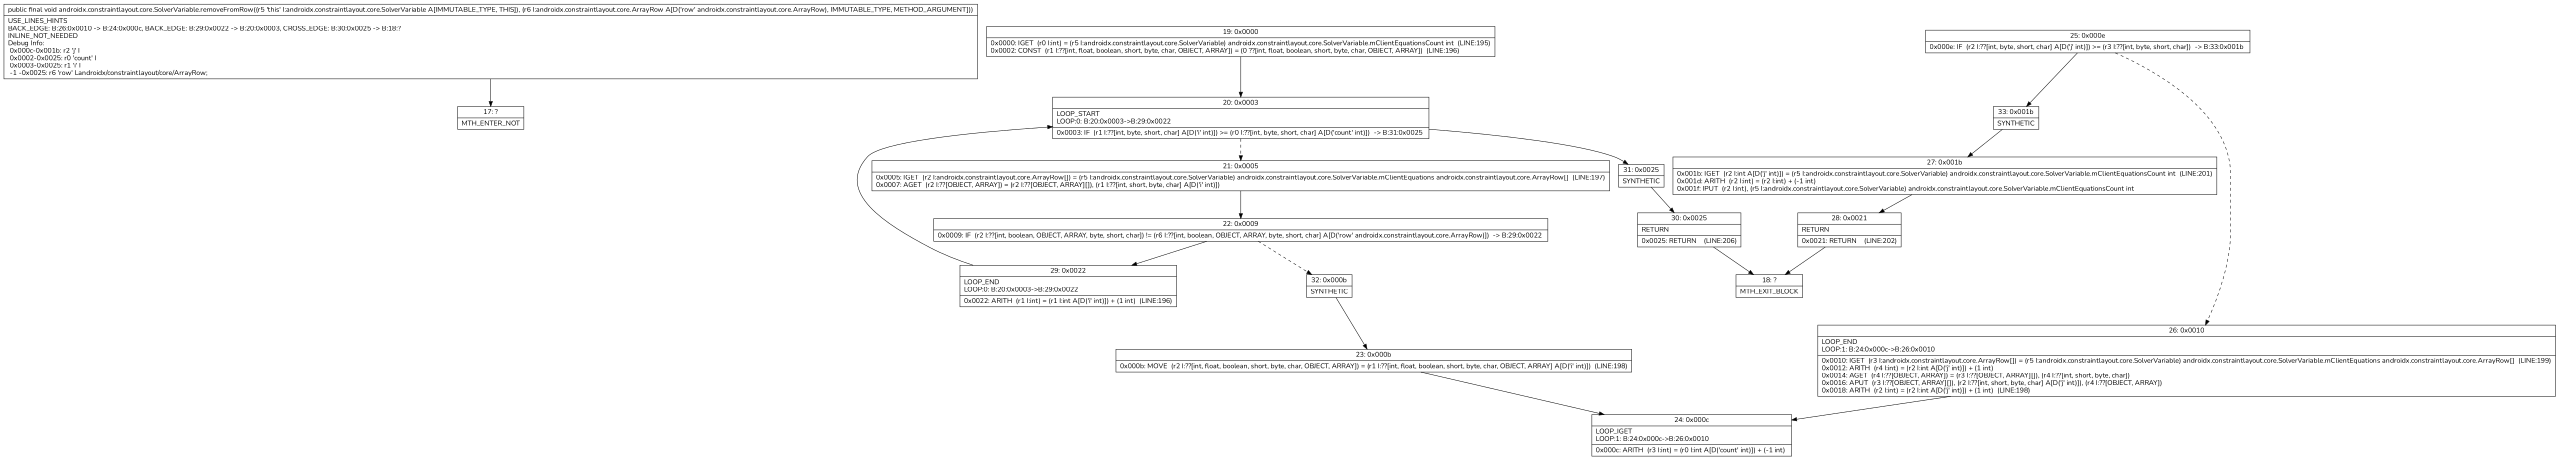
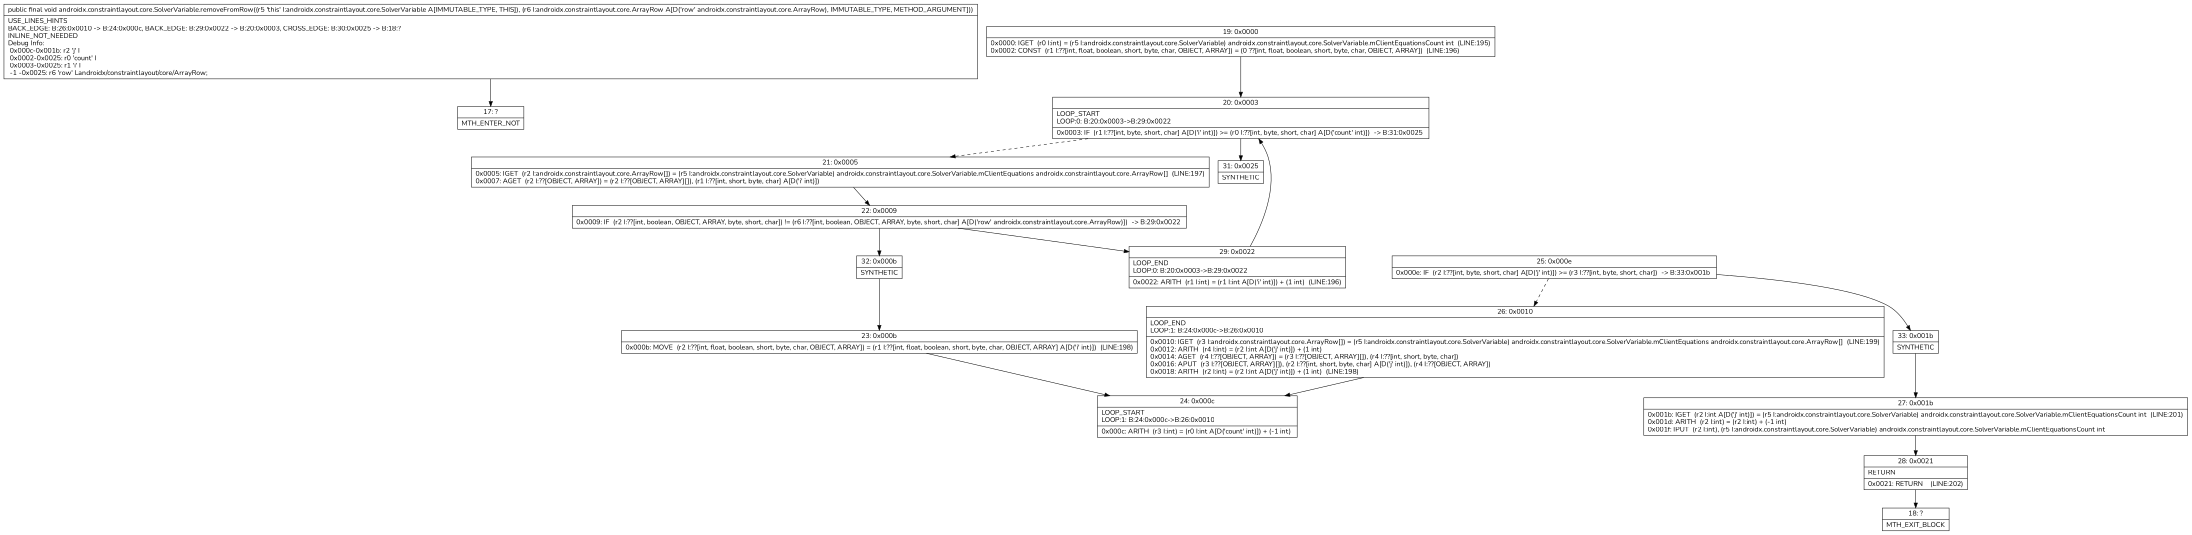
  digraph {
    fontname=Nunito
    node [fontname=Nunito shape=record]
    edge [fontname=Nunito]
    n1 [label="{17\:\ ?|MTH_ENTER_NOT\l}"]
    n2 [label="{19\:\ 0x0000|0x0000: IGET  (r0 I:int) = (r5 I:androidx.constraintlayout.core.SolverVariable) androidx.constraintlayout.core.SolverVariable.mClientEquationsCount int  (LINE:195)\l0x0002: CONST  (r1 I:??[int, float, boolean, short, byte, char, OBJECT, ARRAY]) = (0 ??[int, float, boolean, short, byte, char, OBJECT, ARRAY])  (LINE:196)\l}"]
    n3 [label="{20\:\ 0x0003|LOOP_START\lLOOP:0: B:20:0x0003\-\>B:29:0x0022\l|0x0003: IF  (r1 I:??[int, byte, short, char] A[D('i' int)]) \>= (r0 I:??[int, byte, short, char] A[D('count' int)])  \-\> B:31:0x0025 \l}"]
    n4 [label="{21\:\ 0x0005|0x0005: IGET  (r2 I:androidx.constraintlayout.core.ArrayRow[]) = (r5 I:androidx.constraintlayout.core.SolverVariable) androidx.constraintlayout.core.SolverVariable.mClientEquations androidx.constraintlayout.core.ArrayRow[]  (LINE:197)\l0x0007: AGET  (r2 I:??[OBJECT, ARRAY]) = (r2 I:??[OBJECT, ARRAY][]), (r1 I:??[int, short, byte, char] A[D('i' int)]) \l}"]
    n5 [label="{31\:\ 0x0025|SYNTHETIC\l}"]
    n6 [label="{22\:\ 0x0009|0x0009: IF  (r2 I:??[int, boolean, OBJECT, ARRAY, byte, short, char]) != (r6 I:??[int, boolean, OBJECT, ARRAY, byte, short, char] A[D('row' androidx.constraintlayout.core.ArrayRow)])  \-\> B:29:0x0022 \l}"]
-   n7 [label="{30\:\ 0x0025|RETURN\l|0x0025: RETURN    (LINE:206)\l}"]
    n8 [label="{29\:\ 0x0022|LOOP_END\lLOOP:0: B:20:0x0003\-\>B:29:0x0022\l|0x0022: ARITH  (r1 I:int) = (r1 I:int A[D('i' int)]) + (1 int)  (LINE:196)\l}"]
    n9 [label="{32\:\ 0x000b|SYNTHETIC\l}"]
    n10 [label="{23\:\ 0x000b|0x000b: MOVE  (r2 I:??[int, float, boolean, short, byte, char, OBJECT, ARRAY]) = (r1 I:??[int, float, boolean, short, byte, char, OBJECT, ARRAY] A[D('i' int)])  (LINE:198)\l}"]
-   n11 [label="{24\:\ 0x000c|LOOP_IGET\lLOOP:1: B:24:0x000c\-\>B:26:0x0010\l|0x000c: ARITH  (r3 I:int) = (r0 I:int A[D('count' int)]) + (\-1 int) \l}"]
+   n11 [label="{24\:\ 0x000c|LOOP_START\lLOOP:1: B:24:0x000c\-\>B:26:0x0010\l|0x000c: ARITH  (r3 I:int) = (r0 I:int A[D('count' int)]) + (\-1 int) \l}"]
    n12 [label="{25\:\ 0x000e|0x000e: IF  (r2 I:??[int, byte, short, char] A[D('j' int)]) \>= (r3 I:??[int, byte, short, char])  \-\> B:33:0x001b \l}"]
    n13 [label="{26\:\ 0x0010|LOOP_END\lLOOP:1: B:24:0x000c\-\>B:26:0x0010\l|0x0010: IGET  (r3 I:androidx.constraintlayout.core.ArrayRow[]) = (r5 I:androidx.constraintlayout.core.SolverVariable) androidx.constraintlayout.core.SolverVariable.mClientEquations androidx.constraintlayout.core.ArrayRow[]  (LINE:199)\l0x0012: ARITH  (r4 I:int) = (r2 I:int A[D('j' int)]) + (1 int) \l0x0014: AGET  (r4 I:??[OBJECT, ARRAY]) = (r3 I:??[OBJECT, ARRAY][]), (r4 I:??[int, short, byte, char]) \l0x0016: APUT  (r3 I:??[OBJECT, ARRAY][]), (r2 I:??[int, short, byte, char] A[D('j' int)]), (r4 I:??[OBJECT, ARRAY]) \l0x0018: ARITH  (r2 I:int) = (r2 I:int A[D('j' int)]) + (1 int)  (LINE:198)\l}"]
    n14 [label="{33\:\ 0x001b|SYNTHETIC\l}"]
    n15 [label="{27\:\ 0x001b|0x001b: IGET  (r2 I:int A[D('j' int)]) = (r5 I:androidx.constraintlayout.core.SolverVariable) androidx.constraintlayout.core.SolverVariable.mClientEquationsCount int  (LINE:201)\l0x001d: ARITH  (r2 I:int) = (r2 I:int) + (\-1 int) \l0x001f: IPUT  (r2 I:int), (r5 I:androidx.constraintlayout.core.SolverVariable) androidx.constraintlayout.core.SolverVariable.mClientEquationsCount int \l}"]
    n16 [label="{28\:\ 0x0021|RETURN\l|0x0021: RETURN    (LINE:202)\l}"]
    n17 [label="{18\:\ ?|MTH_EXIT_BLOCK\l}"]
    n18 [label="{public final void androidx.constraintlayout.core.SolverVariable.removeFromRow((r5 'this' I:androidx.constraintlayout.core.SolverVariable A[IMMUTABLE_TYPE, THIS]), (r6 I:androidx.constraintlayout.core.ArrayRow A[D('row' androidx.constraintlayout.core.ArrayRow), IMMUTABLE_TYPE, METHOD_ARGUMENT]))  | USE_LINES_HINTS\lBACK_EDGE: B:26:0x0010 \-\> B:24:0x000c, BACK_EDGE: B:29:0x0022 \-\> B:20:0x0003, CROSS_EDGE: B:30:0x0025 \-\> B:18:?\lINLINE_NOT_NEEDED\lDebug Info:\l  0x000c\-0x001b: r2 'j' I\l  0x0002\-0x0025: r0 'count' I\l  0x0003\-0x0025: r1 'i' I\l  \-1 \-0x0025: r6 'row' Landroidx\/constraintlayout\/core\/ArrayRow;\l}"]
    n2 -> n3
    n3 -> n4 [style=dashed]
    n3 -> n5
    n4 -> n6
-   n5 -> n7
    n6 -> n8
-   n6 -> n9 [style=dashed]
-   n7 -> n17
+   n6 -> n9 [style=solid]
    n8 -> n3
    n9 -> n10
    n10 -> n11
    n12 -> n13 [style=dashed]
    n12 -> n14
    n13 -> n11
    n14 -> n15
    n15 -> n16
    n16 -> n17
    n18 -> n1
  }
